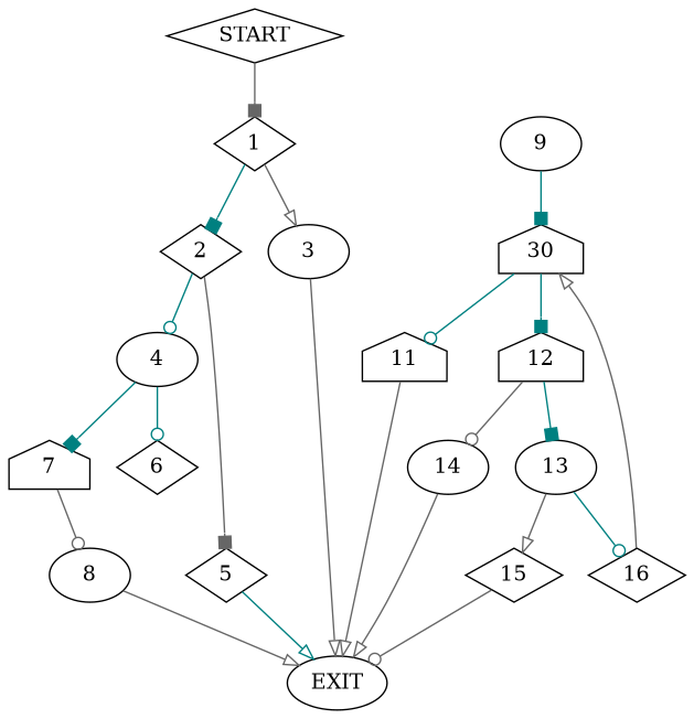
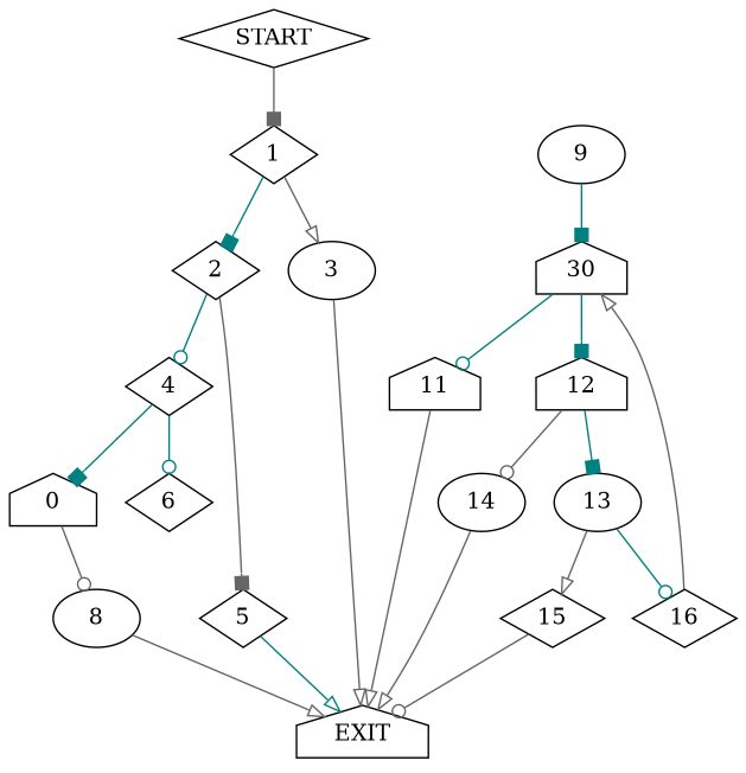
  digraph {
    node [shape=diamond]
    edge [arrowhead=onormal color=gray40]
    n1 [label=START]
    1
    2
    3 [shape=ellipse]
-   n5 [label=EXIT shape=ellipse]
-   4 [shape=ellipse]
+   n5 [label=EXIT shape=house]
+   4
    5
    6
-   7 [shape=house]
+   7 [shape=house label=0]
    8 [shape=ellipse]
    9 [shape=ellipse]
    n12 [label=30 shape=house]
    11 [shape=house]
    12 [shape=house]
    13 [shape=ellipse]
    14 [shape=ellipse]
    15
    16
    n1 -> 1 [arrowhead=box]
    1 -> 2 [arrowhead=box color=teal]
    1 -> 3
    2 -> 4 [arrowhead=odot color=teal]
    2 -> 5 [arrowhead=box]
    3 -> n5
    4 -> 6 [arrowhead=odot color=teal]
    4 -> 7 [arrowhead=box color=teal]
    5 -> n5 [color=teal]
    7 -> 8 [arrowhead=odot]
    8 -> n5
    9 -> n12 [arrowhead=box color=teal]
    n12 -> 11 [arrowhead=odot color=teal]
    n12 -> 12 [arrowhead=box color=teal]
    11 -> n5
    12 -> 13 [arrowhead=box color=teal]
    12 -> 14 [arrowhead=odot]
    13 -> 15
    13 -> 16 [arrowhead=odot color=teal]
    14 -> n5
    15 -> n5 [arrowhead=odot]
    16 -> n12
  }
